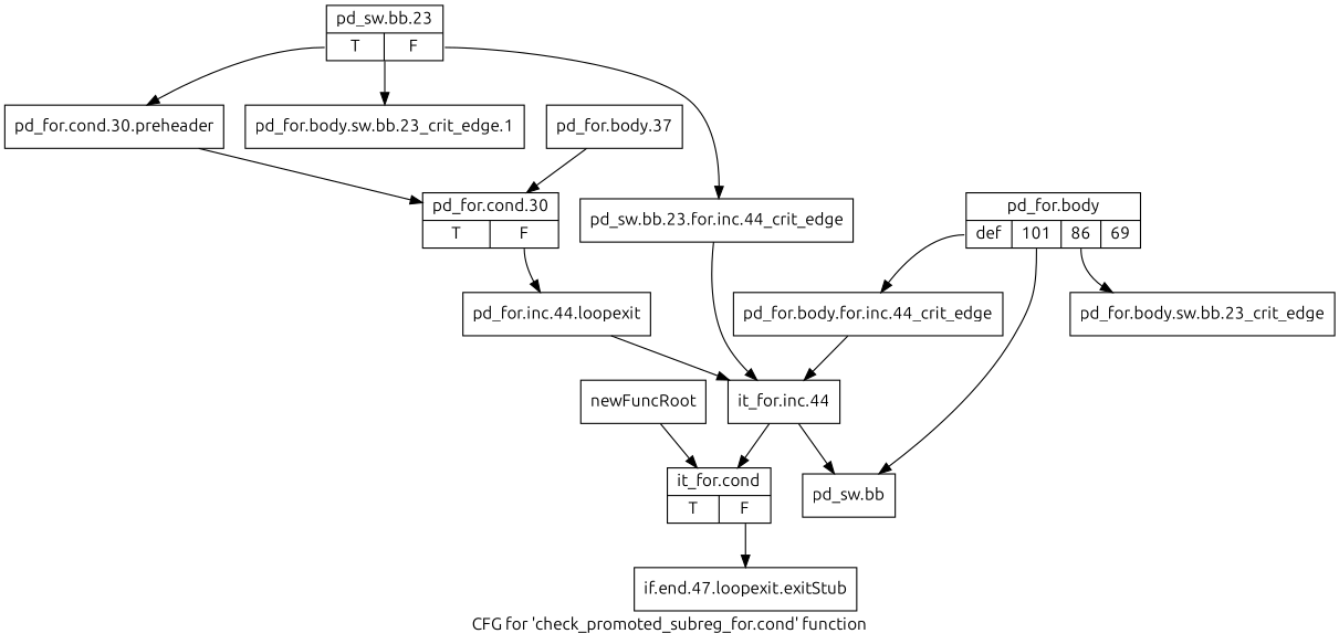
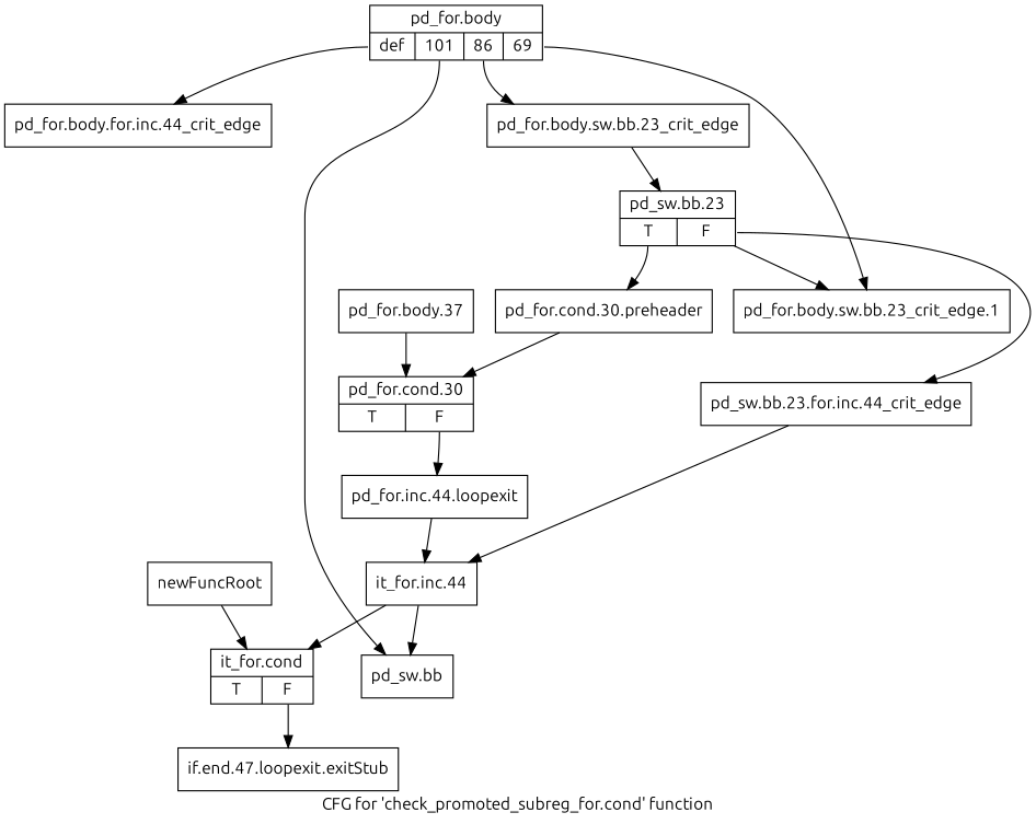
  digraph {
    fontname=Ubuntu
    label="CFG for 'check_promoted_subreg_for.cond' function"
    node [fontname=Ubuntu shape=record]
    edge [fontname=Ubuntu]
    n1 [label="{newFuncRoot}"]
    n2 [label="{it_for.cond|{<s0>T|<s1>F}}"]
    n3 [label="{if.end.47.loopexit.exitStub}"]
    n4 [label="{pd_for.body|{<s0>def|<s1>101|<s2>86|<s3>69}}"]
    n5 [label="{pd_for.body.for.inc.44_crit_edge}"]
    n6 [label="{pd_sw.bb}"]
    n7 [label="{pd_for.body.sw.bb.23_crit_edge}"]
    n8 [label="{pd_for.body.sw.bb.23_crit_edge.1}"]
    n9 [label="{it_for.inc.44}"]
    n10 [label="{pd_sw.bb.23|{<s0>T|<s1>F}}"]
    n11 [label="{pd_for.cond.30.preheader}"]
    n12 [label="{pd_sw.bb.23.for.inc.44_crit_edge}"]
    n13 [label="{pd_for.cond.30|{<s0>T|<s1>F}}"]
    n14 [label="{pd_for.inc.44.loopexit}"]
    n15 [label="{pd_for.body.37}"]
    n1 -> n2
    n2 -> n3 [tailport=s1]
    n4 -> n5 [tailport=s0]
    n4 -> n6 [tailport=s1]
    n4 -> n7 [tailport=s2]
-   n5 -> n9
+   n4 -> n8 [tailport=s3]
+   n7 -> n10
    n9 -> n2
    n9 -> n6
    n10 -> n8
    n10 -> n11 [tailport=s0]
    n10 -> n12 [tailport=s1]
    n11 -> n13
    n12 -> n9
    n13 -> n14 [tailport=s1]
    n14 -> n9
    n15 -> n13
  }
